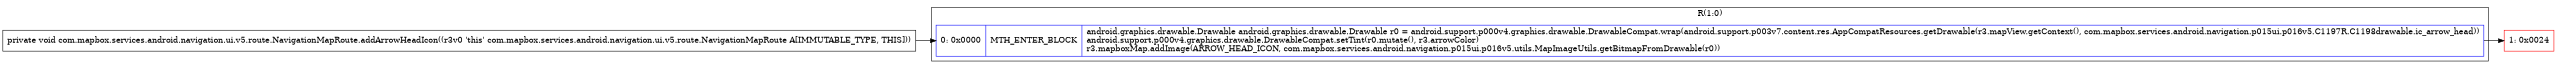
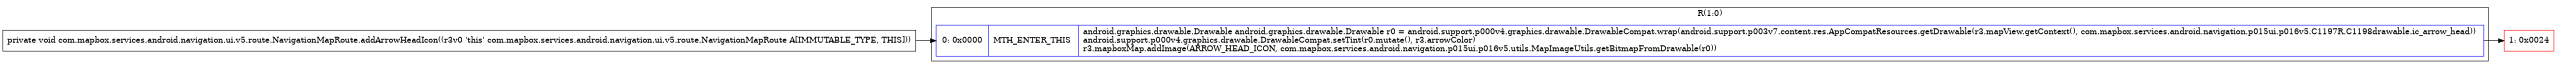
  digraph {
    rankdir=LR
    node [shape=record]
-   n1 [color=blue label="{0\:\ 0x0000|MTH_ENTER_BLOCK\l|android.graphics.drawable.Drawable android.graphics.drawable.Drawable r0 = android.support.p000v4.graphics.drawable.DrawableCompat.wrap(android.support.p003v7.content.res.AppCompatResources.getDrawable(r3.mapView.getContext(), com.mapbox.services.android.navigation.p015ui.p016v5.C1197R.C1198drawable.ic_arrow_head))\landroid.support.p000v4.graphics.drawable.DrawableCompat.setTint(r0.mutate(), r3.arrowColor)\lr3.mapboxMap.addImage(ARROW_HEAD_ICON, com.mapbox.services.android.navigation.p015ui.p016v5.utils.MapImageUtils.getBitmapFromDrawable(r0))\l}"]
+   n1 [color=blue label="{0\:\ 0x0000|MTH_ENTER_THIS\l|android.graphics.drawable.Drawable android.graphics.drawable.Drawable r0 = android.support.p000v4.graphics.drawable.DrawableCompat.wrap(android.support.p003v7.content.res.AppCompatResources.getDrawable(r3.mapView.getContext(), com.mapbox.services.android.navigation.p015ui.p016v5.C1197R.C1198drawable.ic_arrow_head))\landroid.support.p000v4.graphics.drawable.DrawableCompat.setTint(r0.mutate(), r3.arrowColor)\lr3.mapboxMap.addImage(ARROW_HEAD_ICON, com.mapbox.services.android.navigation.p015ui.p016v5.utils.MapImageUtils.getBitmapFromDrawable(r0))\l}"]
    n2 [color=red label="{1\:\ 0x0024}"]
    n3 [label="{private void com.mapbox.services.android.navigation.ui.v5.route.NavigationMapRoute.addArrowHeadIcon((r3v0 'this' com.mapbox.services.android.navigation.ui.v5.route.NavigationMapRoute A[IMMUTABLE_TYPE, THIS])) }"]
    subgraph cluster_1 {
      label="R(1:0)"
      n1
    }
    n1 -> n2
    n3 -> n1
  }
